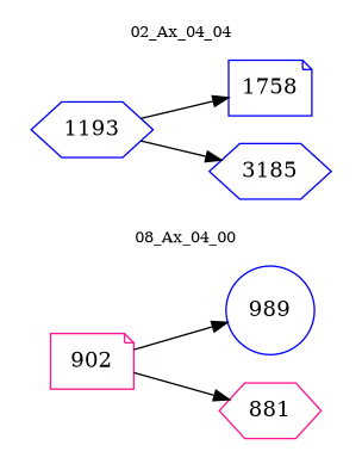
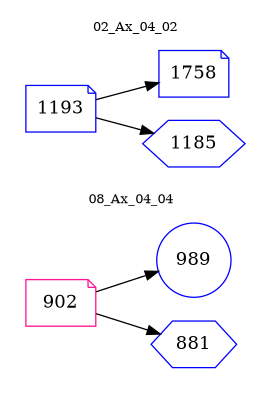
  digraph {
    rankdir=LR
    node [color=blue shape=hexagon]
    edge [color=black]
    n1 [color=deeppink label=902 shape=note]
-   n2 [color=deeppink label=881]
+   n2 [label=881]
    n3 [label=989 shape=circle]
-   n4 [label=1193]
-   n5 [label=3185]
+   n4 [label=1193 shape=note]
+   n5 [label=1185]
    n6 [label=1758 shape=note]
    subgraph cluster_1 {
      color=white
      fontsize=10
-     label="08_Ax_04_00"
+     label="08_Ax_04_04"
      n1
      n2
      n3
    }
    subgraph cluster_2 {
      color=white
      fontsize=10
-     label="02_Ax_04_04"
+     label="02_Ax_04_02"
      n4
      n5
      n6
    }
    n1 -> n2
    n1 -> n3
    n4 -> n5
    n4 -> n6
  }
